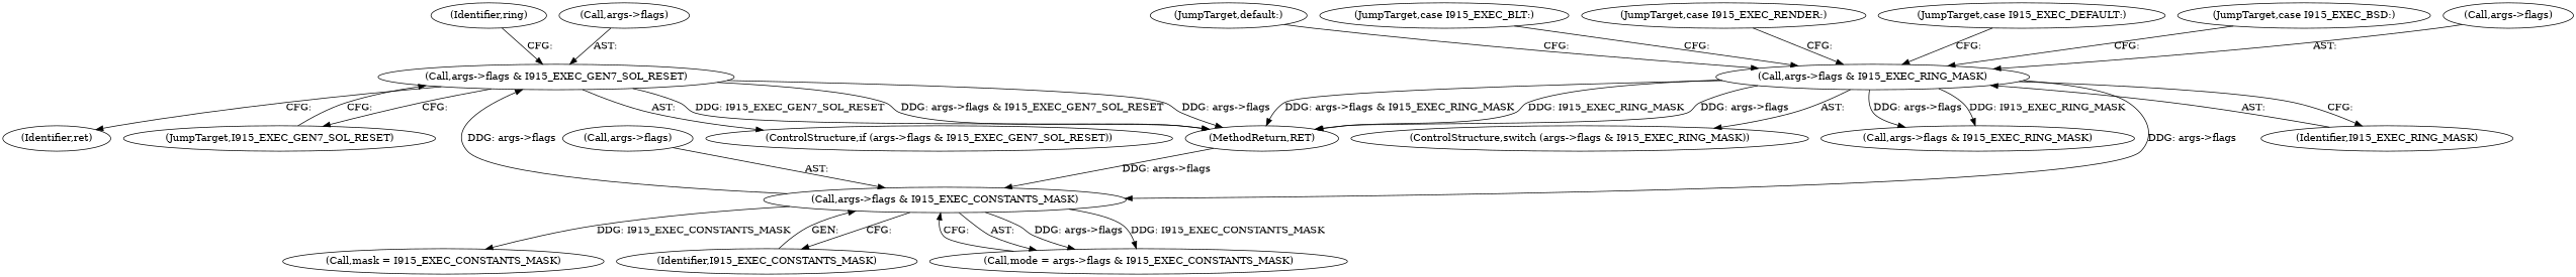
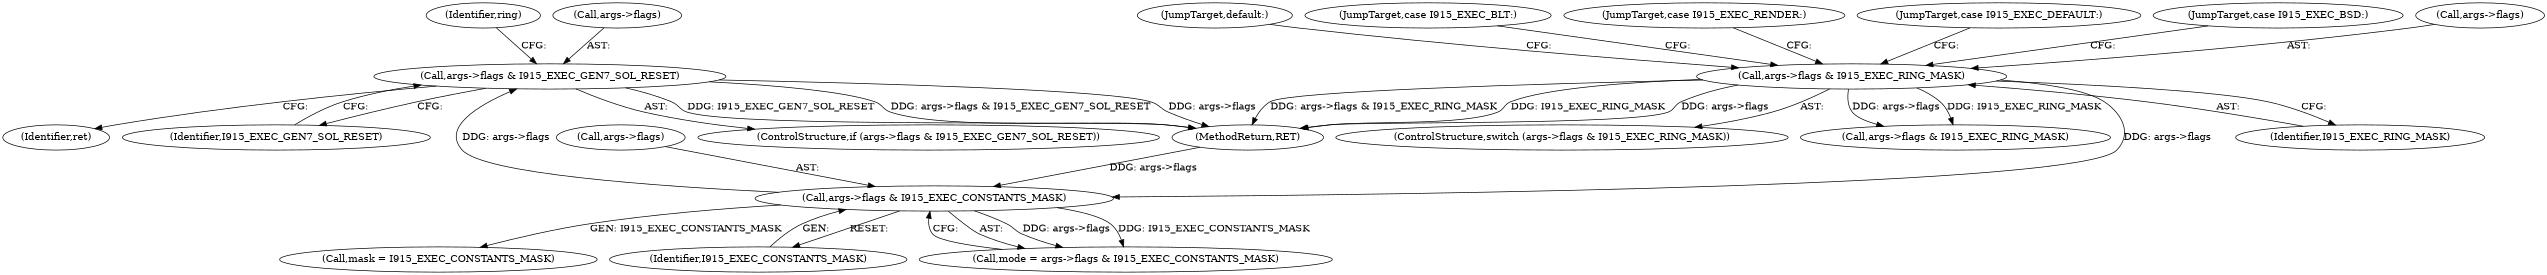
  digraph {
    n1 [label="(Call,args->flags & I915_EXEC_GEN7_SOL_RESET)"]
    n2 [label="(MethodReturn,RET)"]
    n3 [label="(ControlStructure,if (args->flags & I915_EXEC_GEN7_SOL_RESET))"]
-   n4 [label="(JumpTarget,I915_EXEC_GEN7_SOL_RESET)"]
+   n4 [label="(Identifier,I915_EXEC_GEN7_SOL_RESET)"]
    n5 [label="(Identifier,ret)"]
    n6 [label="(Call,args->flags & I915_EXEC_CONSTANTS_MASK)"]
    n7 [label="(Call,mask = I915_EXEC_CONSTANTS_MASK)"]
    n8 [label="(Identifier,I915_EXEC_CONSTANTS_MASK)"]
    n9 [label="(Call,mode = args->flags & I915_EXEC_CONSTANTS_MASK)"]
    n10 [label="(Call,args->flags & I915_EXEC_RING_MASK)"]
    n11 [label="(Identifier,I915_EXEC_RING_MASK)"]
    n12 [label="(Call,args->flags & I915_EXEC_RING_MASK)"]
    n13 [label="(ControlStructure,switch (args->flags & I915_EXEC_RING_MASK))"]
    n14 [label="(JumpTarget,case I915_EXEC_BSD:)"]
    n15 [label="(Call,args->flags)"]
    n16 [label="(JumpTarget,default:)"]
    n17 [label="(JumpTarget,case I915_EXEC_BLT:)"]
    n18 [label="(Call,args->flags)"]
    n19 [label="(Identifier,ring)"]
    n20 [label="(JumpTarget,case I915_EXEC_RENDER:)"]
    n21 [label="(Call,args->flags)"]
    n22 [label="(JumpTarget,case I915_EXEC_DEFAULT:)"]
    n1 -> n2 [label="DDG: I915_EXEC_GEN7_SOL_RESET"]
    n1 -> n2 [label="DDG: args->flags & I915_EXEC_GEN7_SOL_RESET"]
    n1 -> n2 [label="DDG: args->flags"]
    n1 -> n3 [label="AST: "]
    n1 -> n4 [label="CFG: "]
    n1 -> n5 [label="CFG: "]
    n2 -> n6 [label="DDG: args->flags"]
    n4 -> n1 [label="CFG: "]
    n6 -> n1 [label="DDG: args->flags"]
-   n6 -> n7 [label="DDG: I915_EXEC_CONSTANTS_MASK"]
-   n6 -> n8 [label="CFG: "]
+   n6 -> n7 [label="GEN: I915_EXEC_CONSTANTS_MASK"]
+   n6 -> n8 [label="RESET: "]
    n6 -> n9 [label="AST: "]
    n6 -> n9 [label="DDG: args->flags"]
    n6 -> n9 [label="DDG: I915_EXEC_CONSTANTS_MASK"]
    n8 -> n6 [label="GEN: "]
    n9 -> n6 [label="CFG: "]
    n10 -> n2 [label="DDG: args->flags"]
    n10 -> n2 [label="DDG: args->flags & I915_EXEC_RING_MASK"]
    n10 -> n2 [label="DDG: I915_EXEC_RING_MASK"]
    n10 -> n6 [label="DDG: args->flags"]
    n10 -> n11 [label="CFG: "]
    n10 -> n12 [label="DDG: args->flags"]
    n10 -> n12 [label="DDG: I915_EXEC_RING_MASK"]
    n10 -> n13 [label="AST: "]
    n11 -> n10 [label="AST: "]
    n14 -> n10 [label="CFG: "]
    n15 -> n10 [label="AST: "]
    n16 -> n10 [label="CFG: "]
    n17 -> n10 [label="CFG: "]
    n18 -> n6 [label="AST: "]
    n19 -> n1 [label="CFG: "]
    n20 -> n10 [label="CFG: "]
    n21 -> n1 [label="AST: "]
    n22 -> n10 [label="CFG: "]
  }
